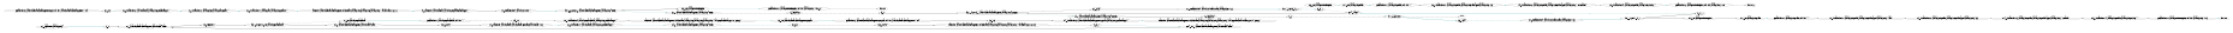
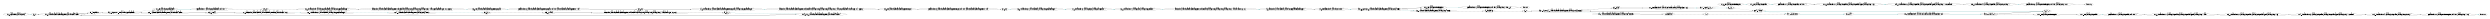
  digraph {
    rankdir=LR
    edge [color=black style=solid]
    "r26 := @parameter0: java.lang.String[]"
    "i3 = 0"
    "$r0 = <javaT.util.Calendar.CalendarTypeTest: java.util.Locale[] locales>"
    "$i0 = lengthof $r0"
    "if i3 >= $i0 goto $r1 = new java.util.GregorianCalendar"
    "$r22 = <javaT.util.Calendar.CalendarTypeTest: java.util.Locale[] locales>"
    "$r1 = new java.util.GregorianCalendar"
    "$r23 = $r22[i3]"
    "specialinvoke $r1.<java.util.GregorianCalendar: void <init>()>()"
    "r27 = staticinvoke <java.util.Calendar: java.util.Calendar getInstance(java.util.Locale)>($r23)"
    "r28 = virtualinvoke r27.<java.util.Calendar: java.lang.String getCalendarType()>()"
    "$r24 = <javaT.util.Calendar.CalendarTypeTest: java.lang.String[] TYPES>"
    "$i2 = i3 / 2"
    "$r25 = $r24[$i2]"
    "staticinvoke <javaT.util.Calendar.CalendarTypeTest: void checkValue(java.lang.String,java.lang.String,java.lang.String)>(\"bad calendar type\", r28, $r25)"
    n16 [label="i9 = i3 + 1"]
    "goto [?= $r0 = <javaT.util.Calendar.CalendarTypeTest: java.util.Locale[] locales>]"
    "r29 = $r1"
    "$r2 = virtualinvoke r29.<java.util.GregorianCalendar: java.lang.String getCalendarType()>()"
    "staticinvoke <javaT.util.Calendar.CalendarTypeTest: void checkValue(java.lang.String,java.lang.String,java.lang.String)>(\"bad GregorianCalendar type\", $r2, \"gregory\")"
    "$r3 = new javaT.util.Calendar.CalendarTypeTest$Gregorian"
    "specialinvoke $r3.<javaT.util.Calendar.CalendarTypeTest$Gregorian: void <init>(javaT.util.Calendar.CalendarTypeTest$1)>(null)"
    "r30 = $r3"
    "$r4 = virtualinvoke r30.<javaT.util.Calendar.CalendarTypeTest$Gregorian: java.lang.String getCalendarType()>()"
    "staticinvoke <javaT.util.Calendar.CalendarTypeTest: void checkValue(java.lang.String,java.lang.String,java.lang.String)>(\"bad GregorianCalendar subclass type\", $r4, \"gregory\")"
+   "$r5 = new javaT.util.Calendar.CalendarTypeTest$Koyomi"
    "specialinvoke $r5.<javaT.util.Calendar.CalendarTypeTest$Koyomi: void <init>(javaT.util.Calendar.CalendarTypeTest$1)>(null)"
    "r31 = $r5"
    "$r6 = virtualinvoke r31.<java.util.Calendar: java.lang.String getCalendarType()>()"
    "$r7 = virtualinvoke r31.<java.lang.Object: java.lang.Class getClass()>()"
    "$r8 = virtualinvoke $r7.<java.lang.Class: java.lang.String getName()>()"
    "staticinvoke <javaT.util.Calendar.CalendarTypeTest: void checkValue(java.lang.String,java.lang.String,java.lang.String)>(\"bad class name\", $r6, $r8)"
    "r9 = staticinvoke <java.util.Calendar: java.util.Set getAvailableCalendarTypes()>()"
    "$i1 = interfaceinvoke r9.<java.util.Set: int size()>()"
    "if $i1 == 3 goto r32 = <javaT.util.Calendar.CalendarTypeTest: java.lang.String[] TYPES>"
    "$r21 = new java.lang.RuntimeException"
    "r32 = <javaT.util.Calendar.CalendarTypeTest: java.lang.String[] TYPES>"
    "specialinvoke $r21.<java.lang.RuntimeException: void <init>(java.lang.String)>(\"size != 3\")"
    "i4 = lengthof r32"
    "throw $r21"
    "i5 = 0"
    "if i5 >= i4 goto r34 = <javaT.util.Calendar.CalendarTypeTest: java.lang.String[] ALIASES>"
    "r33 = r32[i5]"
    "r34 = <javaT.util.Calendar.CalendarTypeTest: java.lang.String[] ALIASES>"
    "$z1 = interfaceinvoke r9.<java.util.Set: boolean contains(java.lang.Object)>(r33)"
    "i6 = lengthof r34"
    "if $z1 != 0 goto i5 = i5 + 1"
    "$r16 = new java.lang.RuntimeException"
    "i5 = i5 + 1"
    "$r17 = new java.lang.StringBuilder"
    "goto [?= (branch)]"
    "specialinvoke $r17.<java.lang.StringBuilder: void <init>()>()"
    "$r18 = virtualinvoke $r17.<java.lang.StringBuilder: java.lang.StringBuilder append(java.lang.String)>(r33)"
    "$r19 = virtualinvoke $r18.<java.lang.StringBuilder: java.lang.StringBuilder append(java.lang.String)>(\" not contained\")"
    "$r20 = virtualinvoke $r19.<java.lang.StringBuilder: java.lang.String toString()>()"
    "specialinvoke $r16.<java.lang.RuntimeException: void <init>(java.lang.String)>($r20)"
    "throw $r16"
    "if i7 >= i6 goto return"
    "r35 = r34[i7]"
-   return
    "i7 = 0"
    "$z0 = interfaceinvoke r9.<java.util.Set: boolean contains(java.lang.Object)>(r35)"
    "if $z0 == 0 goto i7 = i7 + 1"
    "$r10 = new java.lang.RuntimeException"
    "i7 = i7 + 1"
    "$r11 = new java.lang.StringBuilder"
    "specialinvoke $r11.<java.lang.StringBuilder: void <init>()>()"
    "$r12 = virtualinvoke $r11.<java.lang.StringBuilder: java.lang.StringBuilder append(java.lang.String)>(\"alias \")"
    "$r13 = virtualinvoke $r12.<java.lang.StringBuilder: java.lang.StringBuilder append(java.lang.String)>(r35)"
    "$r14 = virtualinvoke $r13.<java.lang.StringBuilder: java.lang.StringBuilder append(java.lang.String)>(\" contained\")"
    "$r15 = virtualinvoke $r14.<java.lang.StringBuilder: java.lang.String toString()>()"
    "specialinvoke $r10.<java.lang.RuntimeException: void <init>(java.lang.String)>($r15)"
    "throw $r10"
    "r26 := @parameter0: java.lang.String[]" -> "i3 = 0" [color=teal]
    "i3 = 0" -> "$r0 = <javaT.util.Calendar.CalendarTypeTest: java.util.Locale[] locales>" [style=bold]
    "$r0 = <javaT.util.Calendar.CalendarTypeTest: java.util.Locale[] locales>" -> "$i0 = lengthof $r0" [style=bold]
    "$i0 = lengthof $r0" -> "if i3 >= $i0 goto $r1 = new java.util.GregorianCalendar"
    "if i3 >= $i0 goto $r1 = new java.util.GregorianCalendar" -> "$r22 = <javaT.util.Calendar.CalendarTypeTest: java.util.Locale[] locales>" [style=bold]
    "if i3 >= $i0 goto $r1 = new java.util.GregorianCalendar" -> "$r1 = new java.util.GregorianCalendar" [style=dashed]
    "$r22 = <javaT.util.Calendar.CalendarTypeTest: java.util.Locale[] locales>" -> "$r23 = $r22[i3]" [style=bold]
    "$r1 = new java.util.GregorianCalendar" -> "specialinvoke $r1.<java.util.GregorianCalendar: void <init>()>()" [color=teal]
    "$r23 = $r22[i3]" -> "r27 = staticinvoke <java.util.Calendar: java.util.Calendar getInstance(java.util.Locale)>($r23)"
    "specialinvoke $r1.<java.util.GregorianCalendar: void <init>()>()" -> "r29 = $r1" [style=dashed]
    "r27 = staticinvoke <java.util.Calendar: java.util.Calendar getInstance(java.util.Locale)>($r23)" -> "r28 = virtualinvoke r27.<java.util.Calendar: java.lang.String getCalendarType()>()" [color=teal style=dashed]
    "r28 = virtualinvoke r27.<java.util.Calendar: java.lang.String getCalendarType()>()" -> "$r24 = <javaT.util.Calendar.CalendarTypeTest: java.lang.String[] TYPES>" [color=teal style=dashed]
    "$r24 = <javaT.util.Calendar.CalendarTypeTest: java.lang.String[] TYPES>" -> "$i2 = i3 / 2" [color=teal style=dashed]
    "$i2 = i3 / 2" -> "$r25 = $r24[$i2]" [style=dashed]
    "$r25 = $r24[$i2]" -> "staticinvoke <javaT.util.Calendar.CalendarTypeTest: void checkValue(java.lang.String,java.lang.String,java.lang.String)>(\"bad calendar type\", r28, $r25)" [style=bold]
    "staticinvoke <javaT.util.Calendar.CalendarTypeTest: void checkValue(java.lang.String,java.lang.String,java.lang.String)>(\"bad calendar type\", r28, $r25)" -> n16 [style=dashed]
    n16 -> "goto [?= $r0 = <javaT.util.Calendar.CalendarTypeTest: java.util.Locale[] locales>]" [color=teal]
    "goto [?= $r0 = <javaT.util.Calendar.CalendarTypeTest: java.util.Locale[] locales>]" -> "$r0 = <javaT.util.Calendar.CalendarTypeTest: java.util.Locale[] locales>" [style=bold]
    "r29 = $r1" -> "$r2 = virtualinvoke r29.<java.util.GregorianCalendar: java.lang.String getCalendarType()>()" [style=dashed]
    "$r2 = virtualinvoke r29.<java.util.GregorianCalendar: java.lang.String getCalendarType()>()" -> "staticinvoke <javaT.util.Calendar.CalendarTypeTest: void checkValue(java.lang.String,java.lang.String,java.lang.String)>(\"bad GregorianCalendar type\", $r2, \"gregory\")"
    "staticinvoke <javaT.util.Calendar.CalendarTypeTest: void checkValue(java.lang.String,java.lang.String,java.lang.String)>(\"bad GregorianCalendar type\", $r2, \"gregory\")" -> "$r3 = new javaT.util.Calendar.CalendarTypeTest$Gregorian" [color=teal style=dashed]
    "$r3 = new javaT.util.Calendar.CalendarTypeTest$Gregorian" -> "specialinvoke $r3.<javaT.util.Calendar.CalendarTypeTest$Gregorian: void <init>(javaT.util.Calendar.CalendarTypeTest$1)>(null)" [color=teal]
    "specialinvoke $r3.<javaT.util.Calendar.CalendarTypeTest$Gregorian: void <init>(javaT.util.Calendar.CalendarTypeTest$1)>(null)" -> "r30 = $r3" [style=bold]
    "r30 = $r3" -> "$r4 = virtualinvoke r30.<javaT.util.Calendar.CalendarTypeTest$Gregorian: java.lang.String getCalendarType()>()" [style=bold]
    "$r4 = virtualinvoke r30.<javaT.util.Calendar.CalendarTypeTest$Gregorian: java.lang.String getCalendarType()>()" -> "staticinvoke <javaT.util.Calendar.CalendarTypeTest: void checkValue(java.lang.String,java.lang.String,java.lang.String)>(\"bad GregorianCalendar subclass type\", $r4, \"gregory\")" [color=teal]
+   "staticinvoke <javaT.util.Calendar.CalendarTypeTest: void checkValue(java.lang.String,java.lang.String,java.lang.String)>(\"bad GregorianCalendar subclass type\", $r4, \"gregory\")" -> "$r5 = new javaT.util.Calendar.CalendarTypeTest$Koyomi" [style=bold]
+   "$r5 = new javaT.util.Calendar.CalendarTypeTest$Koyomi" -> "specialinvoke $r5.<javaT.util.Calendar.CalendarTypeTest$Koyomi: void <init>(javaT.util.Calendar.CalendarTypeTest$1)>(null)" [style=dashed]
    "specialinvoke $r5.<javaT.util.Calendar.CalendarTypeTest$Koyomi: void <init>(javaT.util.Calendar.CalendarTypeTest$1)>(null)" -> "r31 = $r5" [style=dashed]
    "r31 = $r5" -> "$r6 = virtualinvoke r31.<java.util.Calendar: java.lang.String getCalendarType()>()" [color=teal style=dashed]
    "$r6 = virtualinvoke r31.<java.util.Calendar: java.lang.String getCalendarType()>()" -> "$r7 = virtualinvoke r31.<java.lang.Object: java.lang.Class getClass()>()" [color=teal style=bold]
    "$r7 = virtualinvoke r31.<java.lang.Object: java.lang.Class getClass()>()" -> "$r8 = virtualinvoke $r7.<java.lang.Class: java.lang.String getName()>()" [color=teal style=bold]
    "$r8 = virtualinvoke $r7.<java.lang.Class: java.lang.String getName()>()" -> "staticinvoke <javaT.util.Calendar.CalendarTypeTest: void checkValue(java.lang.String,java.lang.String,java.lang.String)>(\"bad class name\", $r6, $r8)" [color=teal]
    "staticinvoke <javaT.util.Calendar.CalendarTypeTest: void checkValue(java.lang.String,java.lang.String,java.lang.String)>(\"bad class name\", $r6, $r8)" -> "r9 = staticinvoke <java.util.Calendar: java.util.Set getAvailableCalendarTypes()>()" [color=teal style=bold]
    "r9 = staticinvoke <java.util.Calendar: java.util.Set getAvailableCalendarTypes()>()" -> "$i1 = interfaceinvoke r9.<java.util.Set: int size()>()"
    "$i1 = interfaceinvoke r9.<java.util.Set: int size()>()" -> "if $i1 == 3 goto r32 = <javaT.util.Calendar.CalendarTypeTest: java.lang.String[] TYPES>" [color=teal style=bold]
    "if $i1 == 3 goto r32 = <javaT.util.Calendar.CalendarTypeTest: java.lang.String[] TYPES>" -> "$r21 = new java.lang.RuntimeException" [style=bold]
    "if $i1 == 3 goto r32 = <javaT.util.Calendar.CalendarTypeTest: java.lang.String[] TYPES>" -> "r32 = <javaT.util.Calendar.CalendarTypeTest: java.lang.String[] TYPES>" [color=teal]
    "$r21 = new java.lang.RuntimeException" -> "specialinvoke $r21.<java.lang.RuntimeException: void <init>(java.lang.String)>(\"size != 3\")" [color=teal]
    "r32 = <javaT.util.Calendar.CalendarTypeTest: java.lang.String[] TYPES>" -> "i4 = lengthof r32" [style=dashed]
    "specialinvoke $r21.<java.lang.RuntimeException: void <init>(java.lang.String)>(\"size != 3\")" -> "throw $r21"
    "i4 = lengthof r32" -> "i5 = 0" [style=dashed]
    "i5 = 0" -> "if i5 >= i4 goto r34 = <javaT.util.Calendar.CalendarTypeTest: java.lang.String[] ALIASES>"
    "if i5 >= i4 goto r34 = <javaT.util.Calendar.CalendarTypeTest: java.lang.String[] ALIASES>" -> "r33 = r32[i5]"
    "if i5 >= i4 goto r34 = <javaT.util.Calendar.CalendarTypeTest: java.lang.String[] ALIASES>" -> "r34 = <javaT.util.Calendar.CalendarTypeTest: java.lang.String[] ALIASES>" [color=teal style=dashed]
    "r33 = r32[i5]" -> "$z1 = interfaceinvoke r9.<java.util.Set: boolean contains(java.lang.Object)>(r33)"
    "r34 = <javaT.util.Calendar.CalendarTypeTest: java.lang.String[] ALIASES>" -> "i6 = lengthof r34" [style=bold]
    "$z1 = interfaceinvoke r9.<java.util.Set: boolean contains(java.lang.Object)>(r33)" -> "if $z1 != 0 goto i5 = i5 + 1" [color=teal]
    "i6 = lengthof r34" -> "i7 = 0" [style=dashed]
    "if $z1 != 0 goto i5 = i5 + 1" -> "$r16 = new java.lang.RuntimeException" [style=dashed]
    "if $z1 != 0 goto i5 = i5 + 1" -> "i5 = i5 + 1" [color=teal style=dashed]
    "$r16 = new java.lang.RuntimeException" -> "$r17 = new java.lang.StringBuilder" [color=teal style=dashed]
    "i5 = i5 + 1" -> "goto [?= (branch)]" [style=dashed]
    "$r17 = new java.lang.StringBuilder" -> "specialinvoke $r17.<java.lang.StringBuilder: void <init>()>()" [color=teal style=bold]
    "goto [?= (branch)]" -> "if i5 >= i4 goto r34 = <javaT.util.Calendar.CalendarTypeTest: java.lang.String[] ALIASES>" [style=bold]
    "goto [?= (branch)]" -> "if i7 >= i6 goto return" [color=teal style=dashed]
    "specialinvoke $r17.<java.lang.StringBuilder: void <init>()>()" -> "$r18 = virtualinvoke $r17.<java.lang.StringBuilder: java.lang.StringBuilder append(java.lang.String)>(r33)" [style=bold]
    "$r18 = virtualinvoke $r17.<java.lang.StringBuilder: java.lang.StringBuilder append(java.lang.String)>(r33)" -> "$r19 = virtualinvoke $r18.<java.lang.StringBuilder: java.lang.StringBuilder append(java.lang.String)>(\" not contained\")" [color=teal style=bold]
    "$r19 = virtualinvoke $r18.<java.lang.StringBuilder: java.lang.StringBuilder append(java.lang.String)>(\" not contained\")" -> "$r20 = virtualinvoke $r19.<java.lang.StringBuilder: java.lang.String toString()>()" [style=dashed]
    "$r20 = virtualinvoke $r19.<java.lang.StringBuilder: java.lang.String toString()>()" -> "specialinvoke $r16.<java.lang.RuntimeException: void <init>(java.lang.String)>($r20)" [color=teal]
    "specialinvoke $r16.<java.lang.RuntimeException: void <init>(java.lang.String)>($r20)" -> "throw $r16" [style=dashed]
    "if i7 >= i6 goto return" -> "r35 = r34[i7]" [color=teal style=bold]
-   "if i7 >= i6 goto return" -> return [style=dashed]
    "r35 = r34[i7]" -> "$z0 = interfaceinvoke r9.<java.util.Set: boolean contains(java.lang.Object)>(r35)" [color=teal]
    "i7 = 0" -> "if i7 >= i6 goto return" [style=dashed]
    "$z0 = interfaceinvoke r9.<java.util.Set: boolean contains(java.lang.Object)>(r35)" -> "if $z0 == 0 goto i7 = i7 + 1" [color=teal style=bold]
    "if $z0 == 0 goto i7 = i7 + 1" -> "$r10 = new java.lang.RuntimeException"
    "if $z0 == 0 goto i7 = i7 + 1" -> "i7 = i7 + 1" [style=bold]
    "$r10 = new java.lang.RuntimeException" -> "$r11 = new java.lang.StringBuilder"
    "i7 = i7 + 1" -> "goto [?= (branch)]" [color=teal]
    "$r11 = new java.lang.StringBuilder" -> "specialinvoke $r11.<java.lang.StringBuilder: void <init>()>()" [color=teal]
    "specialinvoke $r11.<java.lang.StringBuilder: void <init>()>()" -> "$r12 = virtualinvoke $r11.<java.lang.StringBuilder: java.lang.StringBuilder append(java.lang.String)>(\"alias \")"
    "$r12 = virtualinvoke $r11.<java.lang.StringBuilder: java.lang.StringBuilder append(java.lang.String)>(\"alias \")" -> "$r13 = virtualinvoke $r12.<java.lang.StringBuilder: java.lang.StringBuilder append(java.lang.String)>(r35)"
    "$r13 = virtualinvoke $r12.<java.lang.StringBuilder: java.lang.StringBuilder append(java.lang.String)>(r35)" -> "$r14 = virtualinvoke $r13.<java.lang.StringBuilder: java.lang.StringBuilder append(java.lang.String)>(\" contained\")" [style=dashed]
    "$r14 = virtualinvoke $r13.<java.lang.StringBuilder: java.lang.StringBuilder append(java.lang.String)>(\" contained\")" -> "$r15 = virtualinvoke $r14.<java.lang.StringBuilder: java.lang.String toString()>()" [style=bold]
    "$r15 = virtualinvoke $r14.<java.lang.StringBuilder: java.lang.String toString()>()" -> "specialinvoke $r10.<java.lang.RuntimeException: void <init>(java.lang.String)>($r15)"
    "specialinvoke $r10.<java.lang.RuntimeException: void <init>(java.lang.String)>($r15)" -> "throw $r10" [color=teal]
  }
